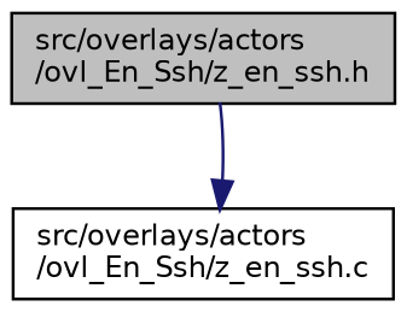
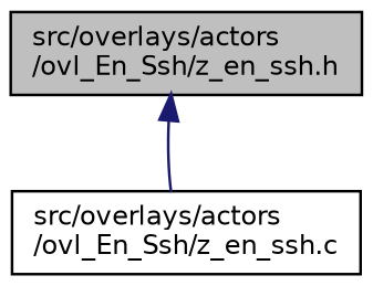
  digraph {
    node [color=black fontname=Helvetica fontsize=10 shape=record style=filled]
    n1 [fillcolor=grey75 fontcolor=black height=0.2 label="src/overlays/actors\l/ovl_En_Ssh/z_en_ssh.h" width=0.4]
    n2 [fillcolor=white height=0.2 label="src/overlays/actors\l/ovl_En_Ssh/z_en_ssh.c" width=0.4]
-   n2 -> n1 [color=midnightblue dir=back fontname=Helvetica fontsize=10 labelfontname=Helvetica labelfontsize=10 style=solid]
+   n1 -> n2 [color=midnightblue dir=back fontname=Helvetica fontsize=10 labelfontname=Helvetica labelfontsize=10 style=solid]
  }
